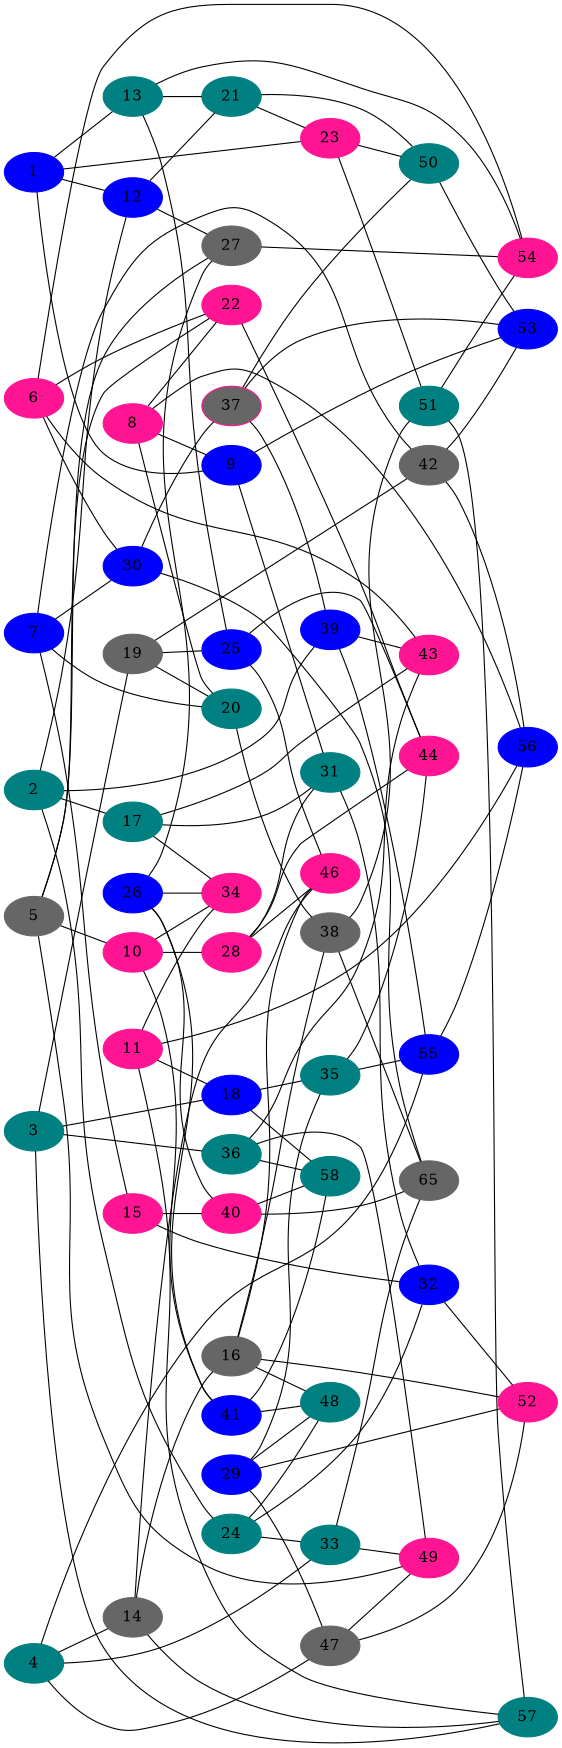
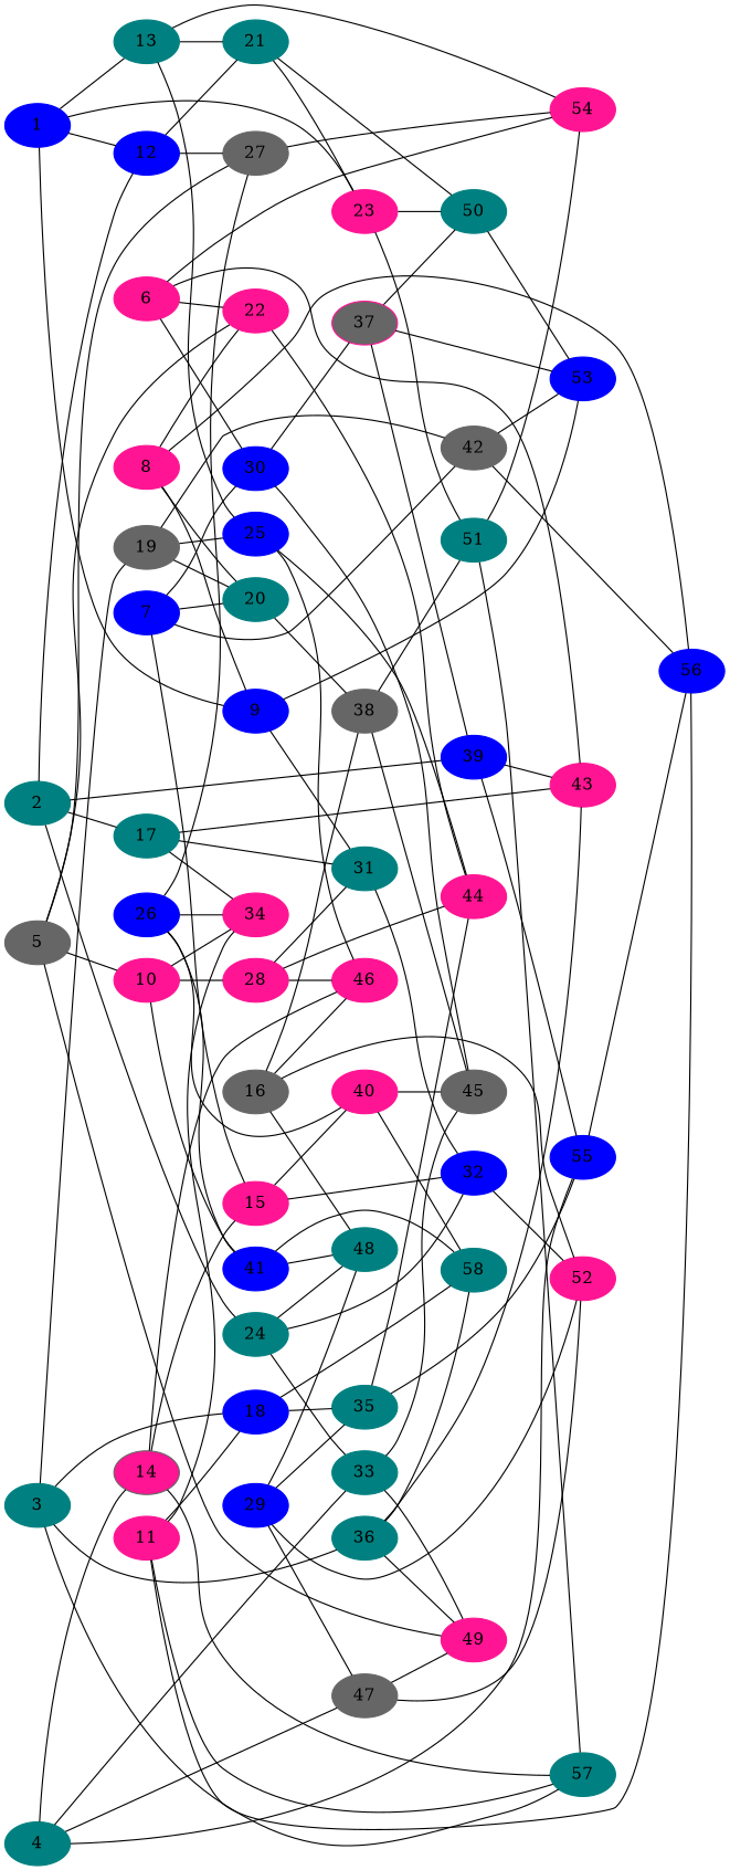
  graph {
    rankdir=LR
    node [color=teal style=filled]
    1 [color=blue]
    9 [color=blue]
    12 [color=blue]
    13
    23 [color=deeppink]
    31
    53 [color=blue]
    27 [color=gray40]
    21
    54 [color=deeppink]
    25 [color=blue]
    50
    51
    2
    17
    24
    39 [color=blue]
    43 [color=deeppink]
    34 [color=deeppink]
    33
    32 [color=blue]
    48
    55 [color=blue]
    18 [color=blue]
    3
    19 [color=gray40]
    36
    57
    35
    58
    20
    42 [color=gray40]
    49 [color=deeppink]
-   14 [color=gray40]
+   14 [color=gray40 fillcolor=deeppink]
    4
    47 [color=gray40]
    15 [color=deeppink]
    46 [color=deeppink]
-   45 [color=gray40 label=65]
+   45 [color=gray40]
    52 [color=deeppink]
    56 [color=blue]
    5 [color=gray40]
    10 [color=deeppink]
    22 [color=deeppink]
    28 [color=deeppink]
    41 [color=blue]
    44 [color=deeppink]
    6 [color=deeppink]
    30 [color=blue]
    37 [color=deeppink fillcolor=gray40]
    7 [color=blue]
    40 [color=deeppink]
    38 [color=gray40]
    8 [color=deeppink]
    11 [color=deeppink]
    16 [color=gray40]
    26 [color=blue]
    29 [color=blue]
    1 -- 9
    1 -- 12
    1 -- 13
    1 -- 23
    9 -- 31
    9 -- 53
    12 -- 27
    12 -- 21
    13 -- 21
    13 -- 54
    13 -- 25
    23 -- 50
    23 -- 51
    31 -- 32
    27 -- 54
    21 -- 23
    21 -- 50
    25 -- 46
    25 -- 44
    50 -- 53
    51 -- 54
    51 -- 57
    2 -- 12
    2 -- 17
    2 -- 24
    2 -- 39
    17 -- 31
    17 -- 43
    17 -- 34
    24 -- 33
    24 -- 32
    24 -- 48
    39 -- 43
    39 -- 55
    33 -- 49
    33 -- 45
    32 -- 52
    55 -- 56
    18 -- 35
    18 -- 58
    3 -- 18
    3 -- 19
    3 -- 36
    3 -- 57
    19 -- 25
    19 -- 20
    19 -- 42
    36 -- 43
    36 -- 58
    36 -- 49
    35 -- 55
    35 -- 44
    20 -- 38
    42 -- 53
    42 -- 56
    14 -- 57
-   14 -- 16
+   14 -- 15
    14 -- 46
    4 -- 33
    4 -- 55
    4 -- 14
    4 -- 47
    47 -- 49
    47 -- 52
    15 -- 32
    15 -- 40
    5 -- 27
    5 -- 49
    5 -- 10
    5 -- 22
    10 -- 34
    10 -- 28
    10 -- 41
    22 -- 44
    28 -- 31
    28 -- 46
    28 -- 44
    41 -- 48
    41 -- 58
    6 -- 54
    6 -- 43
    6 -- 22
    6 -- 30
    30 -- 45
    30 -- 37
    37 -- 53
    37 -- 50
    37 -- 39
    7 -- 20
    7 -- 42
    7 -- 15
    7 -- 30
    40 -- 58
    40 -- 45
    38 -- 51
    38 -- 45
    8 -- 9
    8 -- 20
    8 -- 56
    8 -- 22
    11 -- 34
    11 -- 18
    11 -- 57
    11 -- 56
    16 -- 48
    16 -- 46
    16 -- 52
    16 -- 38
    26 -- 27
    26 -- 34
    26 -- 41
    26 -- 40
    29 -- 48
    29 -- 35
    29 -- 47
    29 -- 52
  }
